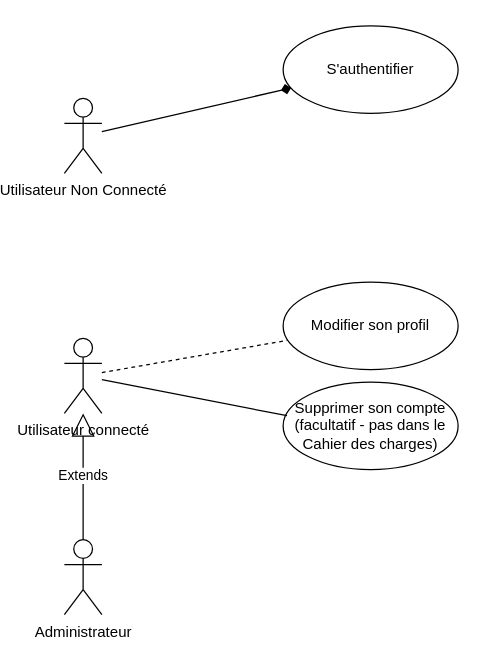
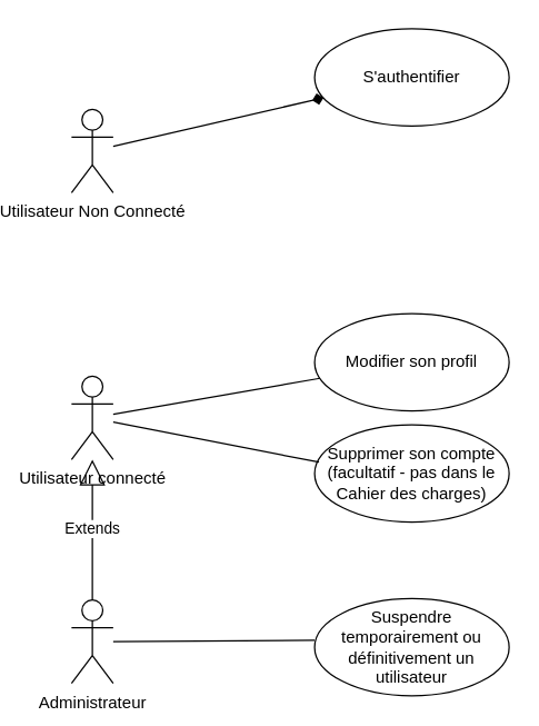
  <mxCell id="0" />
  <mxCell id="1" parent="0" />
  <mxCell id="2" value="Utilisateur Non Connecté" style="shape=umlActor;verticalLabelPosition=bottom;verticalAlign=top;html=1;outlineConnect=0;" parent="1" vertex="1"><mxGeometry x="20" y="78" width="30" height="60" as="geometry" /></mxCell>
  <mxCell id="3" value="Utilisateur connecté" style="shape=umlActor;verticalLabelPosition=bottom;verticalAlign=top;html=1;outlineConnect=0;" parent="1" vertex="1"><mxGeometry x="20" y="270" width="30" height="60" as="geometry" /></mxCell>
  <mxCell id="4" value="Administrateur" style="shape=umlActor;verticalLabelPosition=bottom;verticalAlign=top;html=1;outlineConnect=0;" parent="1" vertex="1"><mxGeometry x="20" y="431" width="30" height="60" as="geometry" /></mxCell>
  <mxCell id="5" value="Extends" style="endArrow=block;endSize=16;endFill=0;html=1;rounded=0;exitX=0.5;exitY=0;exitDx=0;exitDy=0;exitPerimeter=0;" parent="1" source="4" target="3" edge="1"><mxGeometry width="160" relative="1" as="geometry"><mxPoint x="35" y="470" as="sourcePoint" /><mxPoint x="195" y="470" as="targetPoint" /></mxGeometry></mxCell>
  <mxCell id="6" value="S'authentifier" style="ellipse;whiteSpace=wrap;html=1;" parent="1" vertex="1"><mxGeometry x="195" y="20" width="140" height="70" as="geometry" /></mxCell>
  <mxCell id="7" value="" style="edgeStyle=none;html=1;endArrow=diamond;verticalAlign=bottom;rounded=0;" parent="1" source="2" target="6" edge="1"><mxGeometry width="160" relative="1" as="geometry"><mxPoint x="145" y="185" as="sourcePoint" /><mxPoint x="305" y="185" as="targetPoint" /></mxGeometry></mxCell>
+ <mxCell id="8" value="Suspendre temporairement ou définitivement un utilisateur" style="ellipse;whiteSpace=wrap;html=1;" parent="1" vertex="1"><mxGeometry x="195" y="430" width="140" height="70" as="geometry" /></mxCell>
+ <mxCell id="9" style="rounded=0;orthogonalLoop=1;jettySize=auto;html=1;entryX=0;entryY=0.429;entryDx=0;entryDy=0;entryPerimeter=0;endArrow=none;endFill=0;" parent="1" source="4" target="8" edge="1"><mxGeometry relative="1" as="geometry" /></mxCell>
  <mxCell id="10" value="Modifier son profil" style="ellipse;whiteSpace=wrap;html=1;" parent="1" vertex="1"><mxGeometry x="195" y="225" width="140" height="70" as="geometry" /></mxCell>
  <mxCell id="11" value="Supprimer son compte&lt;div&gt;(facultatif - pas dans le Cahier des charges)&lt;/div&gt;" style="ellipse;whiteSpace=wrap;html=1;" parent="1" vertex="1"><mxGeometry x="195" y="305" width="140" height="70" as="geometry" /></mxCell>
  <mxCell id="12" style="rounded=0;orthogonalLoop=1;jettySize=auto;html=1;entryX=0.022;entryY=0.384;entryDx=0;entryDy=0;endArrow=none;endFill=0;entryPerimeter=0;" parent="1" source="3" target="11" edge="1"><mxGeometry relative="1" as="geometry"><mxPoint x="50" y="305.97" as="sourcePoint" /><mxPoint x="195" y="304.97" as="targetPoint" /></mxGeometry></mxCell>
- <mxCell id="13" style="rounded=0;orthogonalLoop=1;jettySize=auto;html=1;endArrow=none;endFill=0;dashed=1;" parent="1" source="3" target="10" edge="1"><mxGeometry relative="1" as="geometry"><mxPoint x="50" y="225" as="sourcePoint" /><mxPoint x="195" y="259.03" as="targetPoint" /></mxGeometry></mxCell>
+ <mxCell id="13" style="rounded=0;orthogonalLoop=1;jettySize=auto;html=1;endArrow=none;endFill=0;" parent="1" source="3" target="10" edge="1"><mxGeometry relative="1" as="geometry"><mxPoint x="50" y="225" as="sourcePoint" /><mxPoint x="195" y="259.03" as="targetPoint" /></mxGeometry></mxCell>
